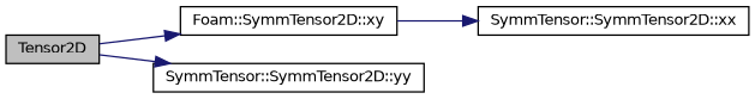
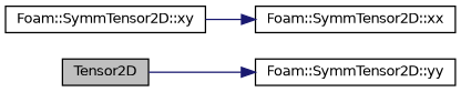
  digraph {
    rankdir=LR
    node [color=black fontname=Helvetica fontsize=10 shape=record]
    edge [color=midnightblue fontname=Helvetica fontsize=10 labelfontname=Helvetica labelfontsize=10 style=solid]
    n1 [fillcolor=grey75 fontcolor=black height=0.2 label=Tensor2D style=filled width=0.4]
    n2 [height=0.2 label="Foam::SymmTensor2D::xy" width=0.4]
-   n3 [height=0.2 label="SymmTensor::SymmTensor2D::yy" width=0.4]
-   n4 [height=0.2 label="SymmTensor::SymmTensor2D::xx" width=0.4]
-   n1 -> n2
+   n3 [height=0.2 label="Foam::SymmTensor2D::yy" width=0.4]
+   n4 [height=0.2 label="Foam::SymmTensor2D::xx" width=0.4]
    n1 -> n3
    n2 -> n4
  }
